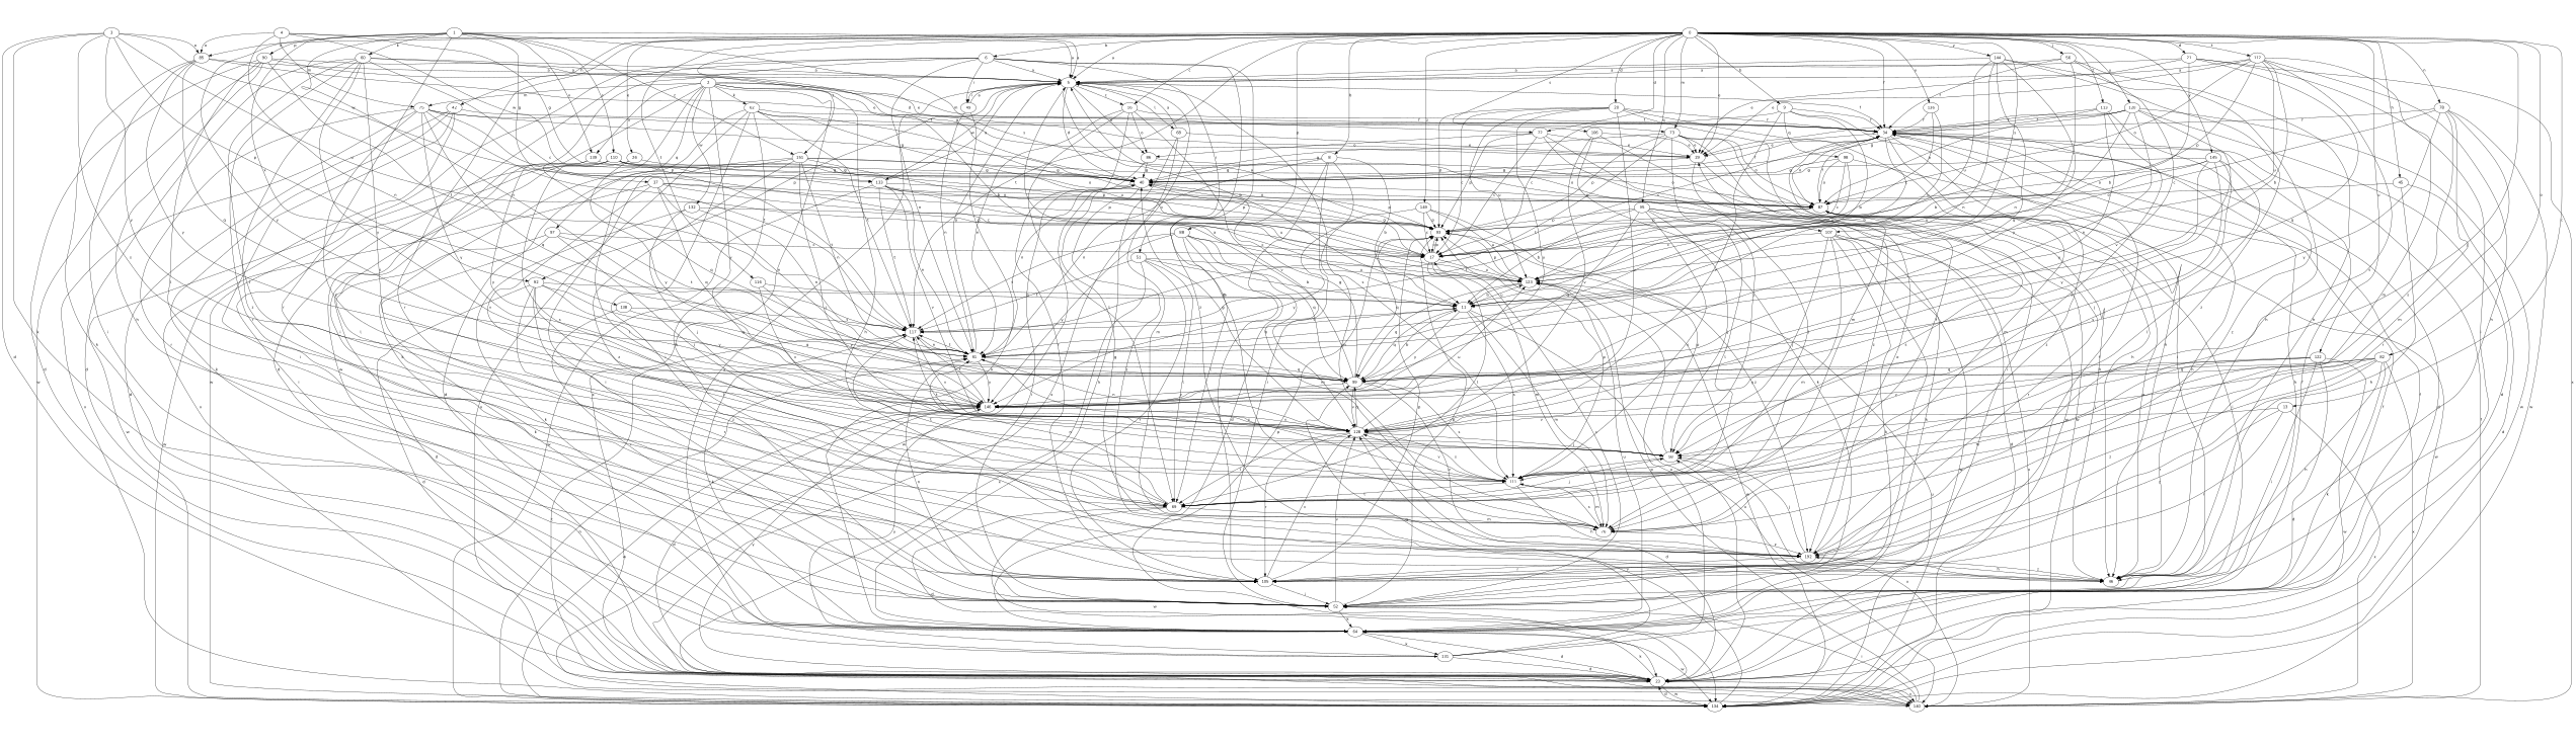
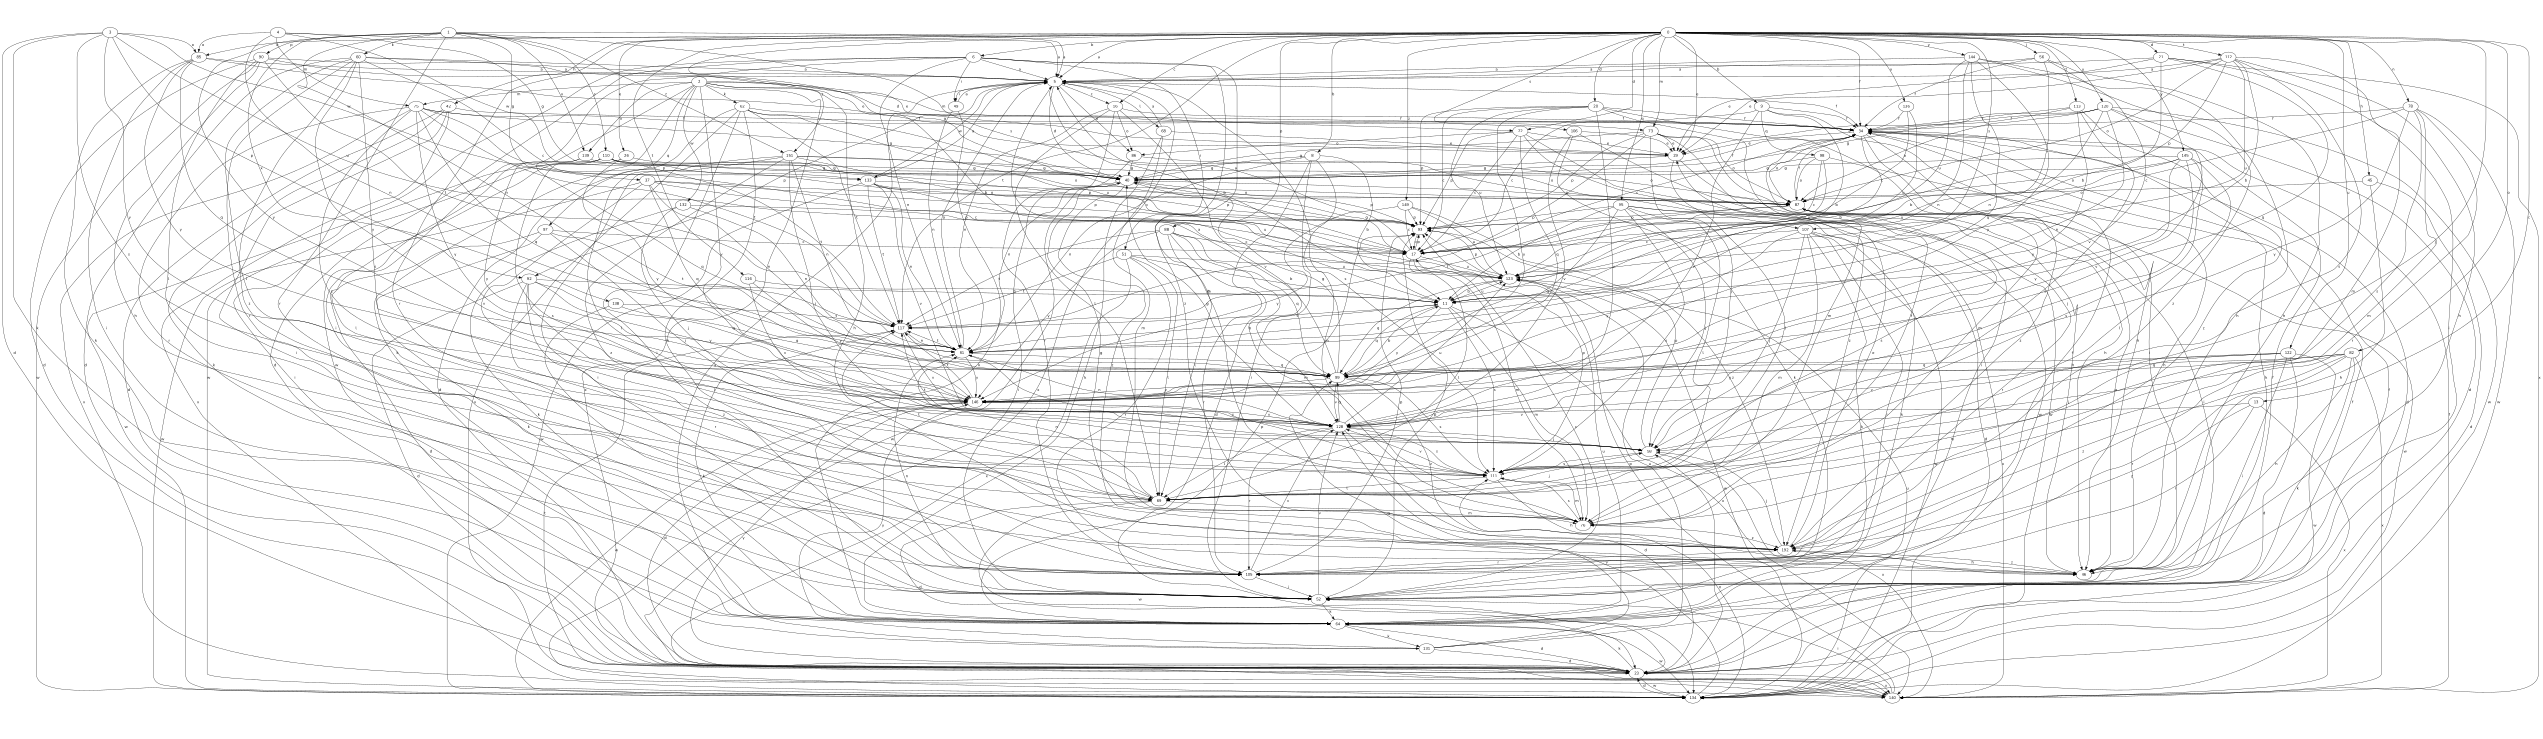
  strict digraph {
    fontname=Nunito
    node [fontname=Nunito]
    edge [fontname=Nunito]
    0
    5
    6
    8
    9
    13
    16
    20
    21
    22
    26
    29
    34
    42
    45
    56
    58
    73
    78
    82
    85
    88
    95
    105
    106
    107
    112
    113
    116
    117
    120
    122
    136
    144
    145
    149
    151
    11
    140
    92
    111
    133
    40
    49
    68
    86
    81
    23
    76
    51
    52
    134
    n53 [label=192]
    128
    17
    98
    69
    146
    46
    123
    93
    99
    64
    87
    1
    37
    60
    90
    110
    138
    139
    2
    62
    75
    97
    131
    132
    3
    4
    0 -> 5 [label=a]
    0 -> 6 [label=b]
    0 -> 8 [label=b]
    0 -> 9 [label=b]
    0 -> 13 [label=c]
    0 -> 16 [label=c]
    0 -> 20 [label=d]
    0 -> 21 [label=d]
    0 -> 22 [label=d]
    0 -> 26 [label=e]
    0 -> 29 [label=e]
    0 -> 34 [label=f]
    0 -> 42 [label=h]
    0 -> 45 [label=h]
    0 -> 56 [label=j]
    0 -> 58 [label=j]
    0 -> 73 [label=m]
    0 -> 78 [label=n]
    0 -> 82 [label=o]
    0 -> 85 [label=o]
    0 -> 88 [label=p]
    0 -> 95 [label=q]
    0 -> 105 [label=r]
    0 -> 106 [label=s]
    0 -> 107 [label=s]
    0 -> 112 [label=t]
    0 -> 113 [label=t]
    0 -> 116 [label=t]
    0 -> 117 [label=t]
    0 -> 120 [label=u]
    0 -> 122 [label=u]
    0 -> 136 [label=x]
    0 -> 144 [label=y]
    0 -> 145 [label=y]
    0 -> 149 [label=z]
    0 -> 151 [label=z]
    5 -> 16 [label=c]
    5 -> 34 [label=f]
    5 -> 11 [label=b]
    5 -> 140 [label=x]
    5 -> 92 [label=p]
    5 -> 111 [label=s]
    5 -> 133 [label=w]
    5 -> 40 [label=d]
    5 -> 49 [label=i]
    5 -> 68 [label=l]
    5 -> 86 [label=o]
    6 -> 5 [label=a]
    6 -> 49 [label=i]
    6 -> 81 [label=n]
    6 -> 23 [label=d]
    6 -> 76 [label=m]
    6 -> 51 [label=i]
    6 -> 52 [label=i]
    6 -> 134 [label=w]
    6 -> n53 [label=z]
    8 -> 11 [label=b]
    8 -> 40 [label=g]
    8 -> 81 [label=n]
    8 -> 23 [label=d]
    8 -> 76 [label=m]
    8 -> 52 [label=i]
    9 -> 34 [label=f]
    9 -> 11 [label=b]
    9 -> 52 [label=i]
    9 -> 128 [label=v]
    9 -> 17 [label=c]
    9 -> 98 [label=q]
    13 -> 105 [label=r]
    13 -> 140 [label=x]
    13 -> n53 [label=z]
    13 -> 128 [label=v]
    16 -> 34 [label=f]
    16 -> 105 [label=r]
    16 -> 86 [label=o]
    16 -> 81 [label=n]
    16 -> 128 [label=v]
    16 -> 69 [label=l]
    20 -> 34 [label=f]
    20 -> 76 [label=m]
    20 -> 128 [label=v]
    20 -> 17 [label=c]
    20 -> 146 [label=y]
    20 -> 46 [label=h]
    20 -> 123 [label=u]
    20 -> 93 [label=p]
    21 -> 5 [label=a]
    21 -> 29 [label=e]
    21 -> 11 [label=b]
    21 -> 140 [label=x]
    21 -> 52 [label=i]
    21 -> 99 [label=q]
    22 -> 29 [label=e]
    22 -> 86 [label=o]
    22 -> 134 [label=w]
    22 -> n53 [label=z]
    22 -> 17 [label=c]
    22 -> 93 [label=p]
    26 -> 40 [label=g]
    26 -> 52 [label=i]
    26 -> 146 [label=y]
    29 -> 40 [label=g]
    29 -> 69 [label=l]
    29 -> 46 [label=h]
    34 -> 29 [label=e]
    34 -> 11 [label=b]
    34 -> 23 [label=d]
    34 -> 76 [label=m]
    34 -> n53 [label=z]
    34 -> 17 [label=c]
    34 -> 64 [label=k]
    34 -> 87 [label=o]
    42 -> 34 [label=f]
    42 -> 140 [label=x]
    42 -> 23 [label=d]
    42 -> 52 [label=i]
    42 -> 64 [label=k]
    45 -> 23 [label=d]
    45 -> 46 [label=h]
    45 -> 87 [label=o]
    56 -> 5 [label=a]
    56 -> 34 [label=f]
    56 -> 81 [label=n]
    56 -> 128 [label=v]
    56 -> 46 [label=h]
    58 -> 117 [label=t]
    58 -> 140 [label=x]
    58 -> 111 [label=s]
    58 -> 93 [label=p]
    73 -> 29 [label=e]
    73 -> 58 [label=j]
    73 -> 117 [label=t]
    73 -> 40 [label=g]
    73 -> 52 [label=i]
    73 -> 46 [label=h]
    73 -> 93 [label=p]
    73 -> 87 [label=o]
    78 -> 34 [label=f]
    78 -> 105 [label=r]
    78 -> 111 [label=s]
    78 -> 76 [label=m]
    78 -> 134 [label=w]
    78 -> 17 [label=c]
    78 -> 146 [label=y]
    82 -> 58 [label=j]
    82 -> 105 [label=r]
    82 -> 140 [label=x]
    82 -> n53 [label=z]
    82 -> 146 [label=y]
    82 -> 46 [label=h]
    82 -> 99 [label=q]
    82 -> 64 [label=k]
    85 -> 5 [label=a]
    85 -> 29 [label=e]
    85 -> 52 [label=i]
    85 -> 146 [label=y]
    85 -> 99 [label=q]
    85 -> 64 [label=k]
    88 -> 105 [label=r]
    88 -> 117 [label=t]
    88 -> 76 [label=m]
    88 -> 17 [label=c]
    88 -> 69 [label=l]
    88 -> 146 [label=y]
    88 -> 99 [label=q]
    95 -> 58 [label=j]
    95 -> 11 [label=b]
    95 -> 111 [label=s]
    95 -> 23 [label=d]
    95 -> 69 [label=l]
    95 -> 93 [label=p]
    95 -> 99 [label=q]
    95 -> 64 [label=k]
    105 -> 34 [label=f]
    105 -> 52 [label=i]
    105 -> 128 [label=v]
    105 -> 93 [label=p]
    106 -> 29 [label=e]
    106 -> 134 [label=w]
    106 -> 128 [label=v]
    106 -> 64 [label=k]
    107 -> 58 [label=j]
    107 -> 140 [label=x]
    107 -> 76 [label=m]
    107 -> 52 [label=i]
    107 -> 134 [label=w]
    107 -> 17 [label=c]
+   107 -> 146 [label=y]
    107 -> 64 [label=k]
    112 -> 5 [label=a]
    112 -> 29 [label=e]
    112 -> 11 [label=b]
    112 -> 111 [label=s]
    112 -> 76 [label=m]
    112 -> 46 [label=h]
    112 -> 123 [label=u]
    112 -> 93 [label=p]
    112 -> 87 [label=o]
    113 -> 34 [label=f]
    113 -> 111 [label=s]
    113 -> 40 [label=g]
    113 -> n53 [label=z]
    113 -> 146 [label=y]
    116 -> 11 [label=b]
    116 -> 128 [label=v]
    116 -> 146 [label=y]
    117 -> 81 [label=n]
    117 -> 128 [label=v]
    117 -> 64 [label=k]
    120 -> 29 [label=e]
    120 -> 34 [label=f]
    120 -> 11 [label=b]
    120 -> 81 [label=n]
    120 -> 23 [label=d]
    120 -> 134 [label=w]
    120 -> 128 [label=v]
    120 -> 87 [label=o]
    122 -> 23 [label=d]
    122 -> 76 [label=m]
    122 -> 52 [label=i]
    122 -> 134 [label=w]
    122 -> 128 [label=v]
    122 -> 99 [label=q]
    136 -> 34 [label=f]
    136 -> 17 [label=c]
    136 -> 123 [label=u]
    144 -> 5 [label=a]
    144 -> 81 [label=n]
    144 -> n53 [label=z]
    144 -> 146 [label=y]
    144 -> 46 [label=h]
    144 -> 123 [label=u]
    144 -> 99 [label=q]
    145 -> 58 [label=j]
    145 -> 111 [label=s]
    145 -> 40 [label=g]
    145 -> 69 [label=l]
    145 -> 146 [label=y]
    145 -> 123 [label=u]
    145 -> 87 [label=o]
    149 -> n53 [label=z]
    149 -> 17 [label=c]
    149 -> 146 [label=y]
    149 -> 123 [label=u]
    149 -> 93 [label=p]
    151 -> 58 [label=j]
    151 -> 40 [label=g]
    151 -> 81 [label=n]
    151 -> 52 [label=i]
    151 -> n53 [label=z]
    151 -> 17 [label=c]
    151 -> 69 [label=l]
    151 -> 87 [label=o]
    11 -> 117 [label=t]
    11 -> 140 [label=x]
    11 -> 111 [label=s]
    11 -> 76 [label=m]
    11 -> 146 [label=y]
    11 -> 123 [label=u]
    11 -> 99 [label=q]
    140 -> 34 [label=f]
    140 -> 117 [label=t]
    140 -> 52 [label=i]
    140 -> 93 [label=p]
    92 -> 105 [label=r]
    92 -> 11 [label=b]
    92 -> 23 [label=d]
    92 -> n53 [label=z]
    92 -> 69 [label=l]
    92 -> 146 [label=y]
    92 -> 99 [label=q]
    111 -> 76 [label=m]
    111 -> 128 [label=v]
    111 -> 69 [label=l]
    111 -> 46 [label=h]
    111 -> 93 [label=p]
    133 -> 5 [label=a]
    133 -> 117 [label=t]
    133 -> 81 [label=n]
    133 -> 134 [label=w]
    133 -> 128 [label=v]
    133 -> 123 [label=u]
    133 -> 93 [label=p]
    133 -> 87 [label=o]
    40 -> 34 [label=f]
    40 -> 52 [label=i]
    40 -> 134 [label=w]
    40 -> n53 [label=z]
    40 -> 93 [label=p]
    40 -> 87 [label=o]
    49 -> 5 [label=a]
    49 -> 81 [label=n]
    49 -> 64 [label=k]
    68 -> 5 [label=a]
    68 -> 29 [label=e]
    68 -> 76 [label=m]
    68 -> 64 [label=k]
    86 -> 40 [label=g]
    86 -> 81 [label=n]
    86 -> 87 [label=o]
    81 -> 5 [label=a]
    81 -> 117 [label=t]
    81 -> 11 [label=b]
    81 -> 111 [label=s]
    81 -> 146 [label=y]
    81 -> 99 [label=q]
    23 -> 34 [label=f]
    23 -> 58 [label=j]
    23 -> 140 [label=x]
    23 -> 134 [label=w]
    23 -> 146 [label=y]
    23 -> 64 [label=k]
    76 -> 111 [label=s]
    76 -> 40 [label=g]
    76 -> n53 [label=z]
    51 -> 105 [label=r]
    51 -> 117 [label=t]
    51 -> 11 [label=b]
    51 -> 140 [label=x]
    51 -> 69 [label=l]
    51 -> 123 [label=u]
    52 -> 81 [label=n]
    52 -> 128 [label=v]
    52 -> 17 [label=c]
    52 -> 93 [label=p]
    52 -> 64 [label=k]
-   134 -> 81 [label=n]
+   134 -> 111 [label=n]
    134 -> 23 [label=d]
    134 -> 128 [label=v]
    134 -> 123 [label=u]
    n53 -> 29 [label=e]
    n53 -> 58 [label=j]
    n53 -> 105 [label=r]
    n53 -> 46 [label=h]
    128 -> 58 [label=j]
    128 -> 105 [label=r]
    128 -> 111 [label=s]
    128 -> 40 [label=g]
    128 -> 81 [label=n]
    128 -> 23 [label=d]
    128 -> 69 [label=l]
    128 -> 123 [label=u]
    128 -> 99 [label=q]
    17 -> 5 [label=a]
    17 -> 40 [label=g]
    17 -> 76 [label=m]
    17 -> 69 [label=l]
    17 -> 123 [label=u]
    17 -> 93 [label=p]
    98 -> 40 [label=g]
    98 -> 17 [label=c]
    98 -> 46 [label=h]
    98 -> 123 [label=u]
    98 -> 87 [label=o]
    69 -> 34 [label=f]
    69 -> 58 [label=j]
    69 -> 117 [label=t]
    69 -> 81 [label=n]
    69 -> 23 [label=d]
    69 -> 76 [label=m]
    69 -> 134 [label=w]
    146 -> 117 [label=t]
    146 -> 23 [label=d]
    146 -> 134 [label=w]
    146 -> 128 [label=v]
    46 -> n53 [label=z]
    46 -> 87 [label=o]
    123 -> 11 [label=b]
    123 -> 134 [label=w]
    123 -> 93 [label=p]
    123 -> 99 [label=q]
    93 -> 17 [label=c]
-   93 -> 99 [label=q]
+   22 -> 99 [label=q]
    99 -> 5 [label=a]
    99 -> 11 [label=b]
    99 -> 111 [label=s]
    99 -> 40 [label=g]
    99 -> n53 [label=z]
    99 -> 128 [label=v]
    99 -> 146 [label=y]
    64 -> 34 [label=f]
    64 -> 23 [label=d]
    64 -> 134 [label=w]
    64 -> 123 [label=u]
    64 -> 93 [label=p]
    64 -> 131 [label=k]
    87 -> 34 [label=f]
    87 -> 105 [label=r]
    87 -> 117 [label=t]
    87 -> 111 [label=s]
    87 -> 52 [label=i]
    87 -> 134 [label=w]
    87 -> 93 [label=p]
    1 -> 5 [label=a]
    1 -> 105 [label=r]
    1 -> 107 [label=s]
    1 -> 151 [label=z]
    1 -> 81 [label=n]
    1 -> 146 [label=y]
    1 -> 37 [label=g]
    1 -> 60 [label=k]
    1 -> 90 [label=p]
    1 -> 110 [label=s]
    1 -> 138 [label=x]
    1 -> 139 [label=x]
    37 -> 81 [label=n]
    37 -> 134 [label=w]
    37 -> 128 [label=v]
    37 -> 17 [label=c]
    37 -> 93 [label=p]
    37 -> 99 [label=q]
    37 -> 87 [label=o]
    60 -> 5 [label=a]
    60 -> 105 [label=r]
    60 -> 111 [label=s]
    60 -> 40 [label=g]
    60 -> 23 [label=d]
    60 -> n53 [label=z]
    60 -> 17 [label=c]
    60 -> 69 [label=l]
    60 -> 146 [label=y]
    90 -> 5 [label=a]
    90 -> 29 [label=e]
    90 -> 117 [label=t]
    90 -> 23 [label=d]
    90 -> 134 [label=w]
    90 -> 69 [label=l]
    90 -> 46 [label=h]
    110 -> 117 [label=t]
    110 -> 111 [label=s]
    110 -> 40 [label=g]
    110 -> 134 [label=w]
    110 -> 69 [label=l]
    110 -> 93 [label=p]
    110 -> 87 [label=o]
    138 -> 105 [label=r]
    138 -> 117 [label=t]
    138 -> 99 [label=q]
    139 -> 40 [label=g]
    139 -> 146 [label=y]
    139 -> 99 [label=q]
    2 -> 22 [label=d]
    2 -> 73 [label=m]
    2 -> 11 [label=b]
    2 -> 140 [label=x]
    2 -> 128 [label=v]
    2 -> 46 [label=h]
    2 -> 64 [label=k]
    2 -> 139 [label=x]
    2 -> 62 [label=k]
    2 -> 75 [label=m]
    2 -> 97 [label=q]
    2 -> 131 [label=w]
    2 -> 132 [label=w]
    62 -> 34 [label=f]
    62 -> 117 [label=t]
    62 -> 140 [label=x]
    62 -> 23 [label=d]
    62 -> 52 [label=i]
    62 -> 17 [label=c]
    62 -> 46 [label=h]
    62 -> 123 [label=u]
    75 -> 34 [label=f]
    75 -> 105 [label=r]
    75 -> 117 [label=t]
    75 -> 140 [label=x]
    75 -> 111 [label=s]
    75 -> 40 [label=g]
    75 -> 146 [label=y]
    75 -> 93 [label=p]
    75 -> 99 [label=q]
    97 -> 58 [label=j]
    97 -> 117 [label=t]
    97 -> 23 [label=d]
    97 -> 17 [label=c]
    97 -> 64 [label=k]
    131 -> 5 [label=a]
    131 -> 34 [label=f]
    131 -> 23 [label=d]
    131 -> 146 [label=y]
    131 -> 123 [label=u]
    131 -> 99 [label=q]
    132 -> 58 [label=j]
    132 -> 81 [label=n]
    132 -> 93 [label=p]
    132 -> 64 [label=k]
    3 -> 85 [label=o]
    3 -> 92 [label=p]
    3 -> 111 [label=s]
    3 -> 133 [label=w]
    3 -> 23 [label=d]
    3 -> 146 [label=y]
    3 -> 123 [label=u]
    3 -> 64 [label=k]
    4 -> 5 [label=a]
    4 -> 85 [label=o]
    4 -> 133 [label=w]
    4 -> 40 [label=g]
    4 -> 81 [label=n]
    4 -> 75 [label=m]
  }
